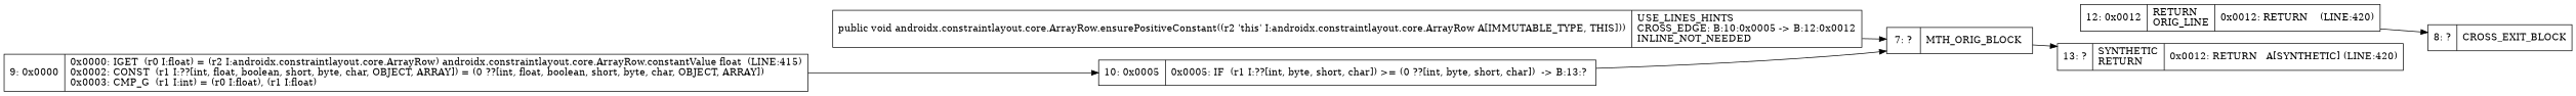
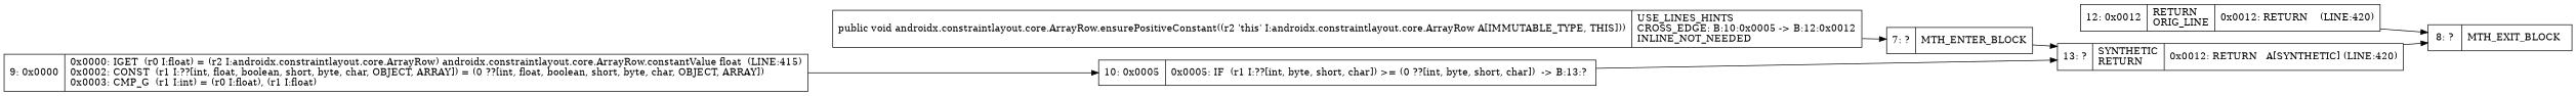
  digraph {
    rankdir=LR
    node [shape=record]
-   n1 [label="{7\:\ ?|MTH_ORIG_BLOCK\l}"]
+   n1 [label="{7\:\ ?|MTH_ENTER_BLOCK\l}"]
    n2 [label="{13\:\ ?|SYNTHETIC\lRETURN\l|0x0012: RETURN   A[SYNTHETIC] (LINE:420)\l}"]
    n3 [label="{9\:\ 0x0000|0x0000: IGET  (r0 I:float) = (r2 I:androidx.constraintlayout.core.ArrayRow) androidx.constraintlayout.core.ArrayRow.constantValue float  (LINE:415)\l0x0002: CONST  (r1 I:??[int, float, boolean, short, byte, char, OBJECT, ARRAY]) = (0 ??[int, float, boolean, short, byte, char, OBJECT, ARRAY]) \l0x0003: CMP_G  (r1 I:int) = (r0 I:float), (r1 I:float) \l}"]
    n4 [label="{10\:\ 0x0005|0x0005: IF  (r1 I:??[int, byte, short, char]) \>= (0 ??[int, byte, short, char])  \-\> B:13:? \l}"]
-   n5 [label="{8\:\ ?|CROSS_EXIT_BLOCK\l}"]
+   n5 [label="{8\:\ ?|MTH_EXIT_BLOCK\l}"]
    n6 [label="{12\:\ 0x0012|RETURN\lORIG_LINE\l|0x0012: RETURN    (LINE:420)\l}"]
    n7 [label="{public void androidx.constraintlayout.core.ArrayRow.ensurePositiveConstant((r2 'this' I:androidx.constraintlayout.core.ArrayRow A[IMMUTABLE_TYPE, THIS]))  | USE_LINES_HINTS\lCROSS_EDGE: B:10:0x0005 \-\> B:12:0x0012\lINLINE_NOT_NEEDED\l}"]
    n1 -> n2
+   n2 -> n5
    n3 -> n4
-   n4 -> n1
+   n4 -> n2
    n6 -> n5
    n7 -> n1
  }
